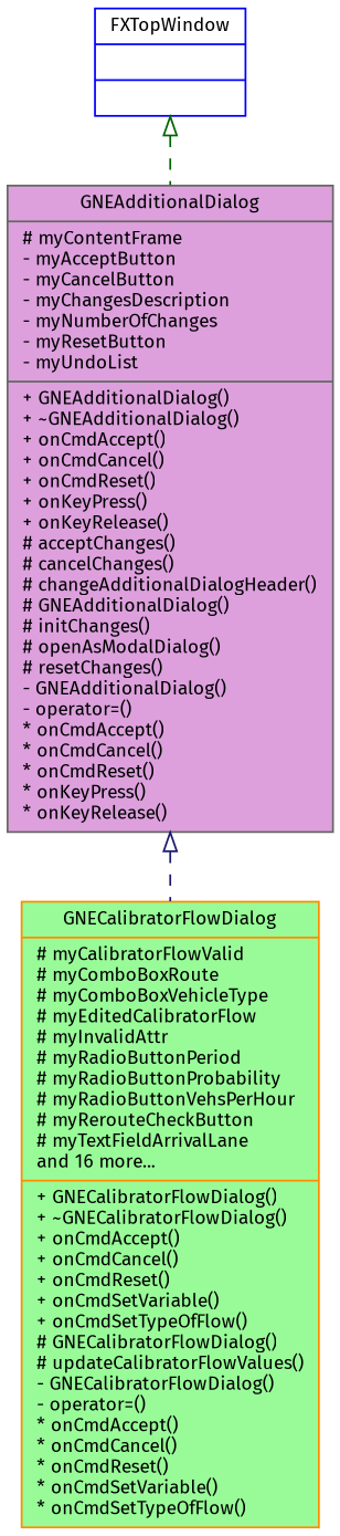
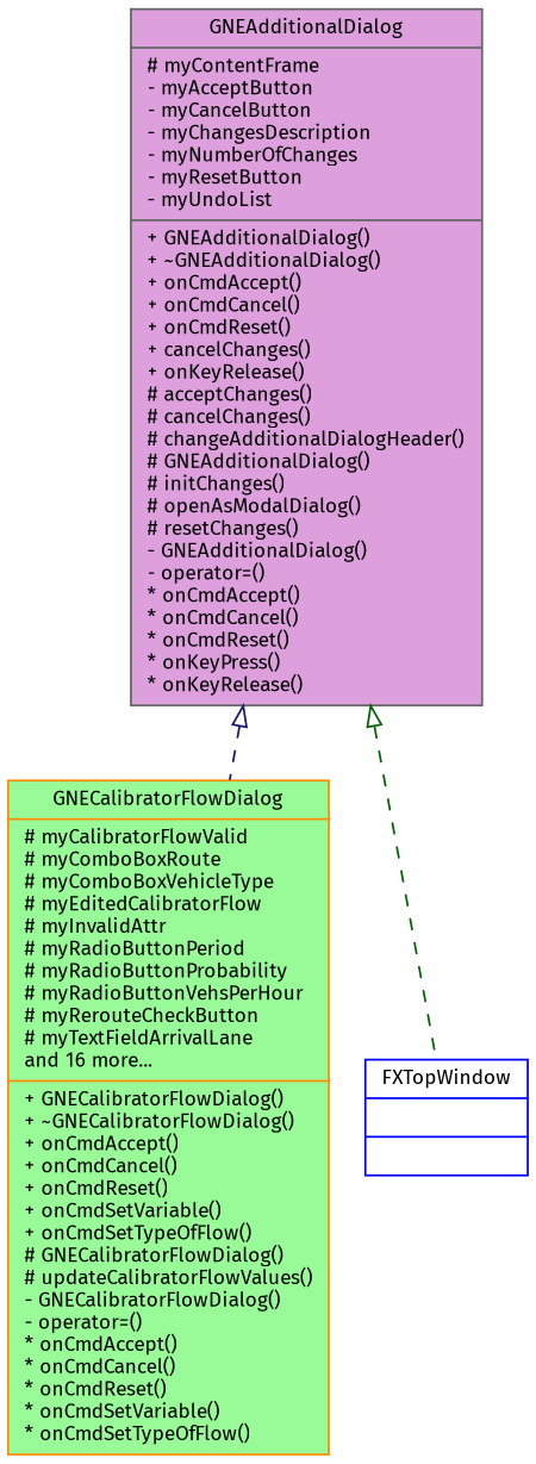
  digraph {
    fontname="Fira Sans"
    node [fontname="Fira Sans" fontsize=10 shape=record style=filled]
    edge [arrowtail=onormal dir=back fontname="Fira Sans" fontsize=10 labelfontname=Helvetica labelfontsize=10 style=dashed]
    n1 [color=darkorange fillcolor=palegreen fontcolor=black height=0.2 label="{GNECalibratorFlowDialog\n|# myCalibratorFlowValid\l# myComboBoxRoute\l# myComboBoxVehicleType\l# myEditedCalibratorFlow\l# myInvalidAttr\l# myRadioButtonPeriod\l# myRadioButtonProbability\l# myRadioButtonVehsPerHour\l# myRerouteCheckButton\l# myTextFieldArrivalLane\land 16 more...\l|+ GNECalibratorFlowDialog()\l+ ~GNECalibratorFlowDialog()\l+ onCmdAccept()\l+ onCmdCancel()\l+ onCmdReset()\l+ onCmdSetVariable()\l+ onCmdSetTypeOfFlow()\l# GNECalibratorFlowDialog()\l# updateCalibratorFlowValues()\l- GNECalibratorFlowDialog()\l- operator=()\l* onCmdAccept()\l* onCmdCancel()\l* onCmdReset()\l* onCmdSetVariable()\l* onCmdSetTypeOfFlow()\l}" width=0.4]
-   n2 [color=gray40 fillcolor=plum height=0.2 label="{GNEAdditionalDialog\n|# myContentFrame\l- myAcceptButton\l- myCancelButton\l- myChangesDescription\l- myNumberOfChanges\l- myResetButton\l- myUndoList\l|+ GNEAdditionalDialog()\l+ ~GNEAdditionalDialog()\l+ onCmdAccept()\l+ onCmdCancel()\l+ onCmdReset()\l+ onKeyPress()\l+ onKeyRelease()\l# acceptChanges()\l# cancelChanges()\l# changeAdditionalDialogHeader()\l# GNEAdditionalDialog()\l# initChanges()\l# openAsModalDialog()\l# resetChanges()\l- GNEAdditionalDialog()\l- operator=()\l* onCmdAccept()\l* onCmdCancel()\l* onCmdReset()\l* onKeyPress()\l* onKeyRelease()\l}" width=0.4]
+   n2 [color=gray40 fillcolor=plum height=0.2 label="{GNEAdditionalDialog\n|# myContentFrame\l- myAcceptButton\l- myCancelButton\l- myChangesDescription\l- myNumberOfChanges\l- myResetButton\l- myUndoList\l|+ GNEAdditionalDialog()\l+ ~GNEAdditionalDialog()\l+ onCmdAccept()\l+ onCmdCancel()\l+ onCmdReset()\l+ cancelChanges()\l+ onKeyRelease()\l# acceptChanges()\l# cancelChanges()\l# changeAdditionalDialogHeader()\l# GNEAdditionalDialog()\l# initChanges()\l# openAsModalDialog()\l# resetChanges()\l- GNEAdditionalDialog()\l- operator=()\l* onCmdAccept()\l* onCmdCancel()\l* onCmdReset()\l* onKeyPress()\l* onKeyRelease()\l}" width=0.4]
    n3 [color=blue fillcolor=white height=0.2 label="{FXTopWindow\n||}" width=0.4]
    n2 -> n1 [color=midnightblue]
-   n3 -> n2 [color=darkgreen]
+   n2 -> n3 [color=darkgreen]
  }
